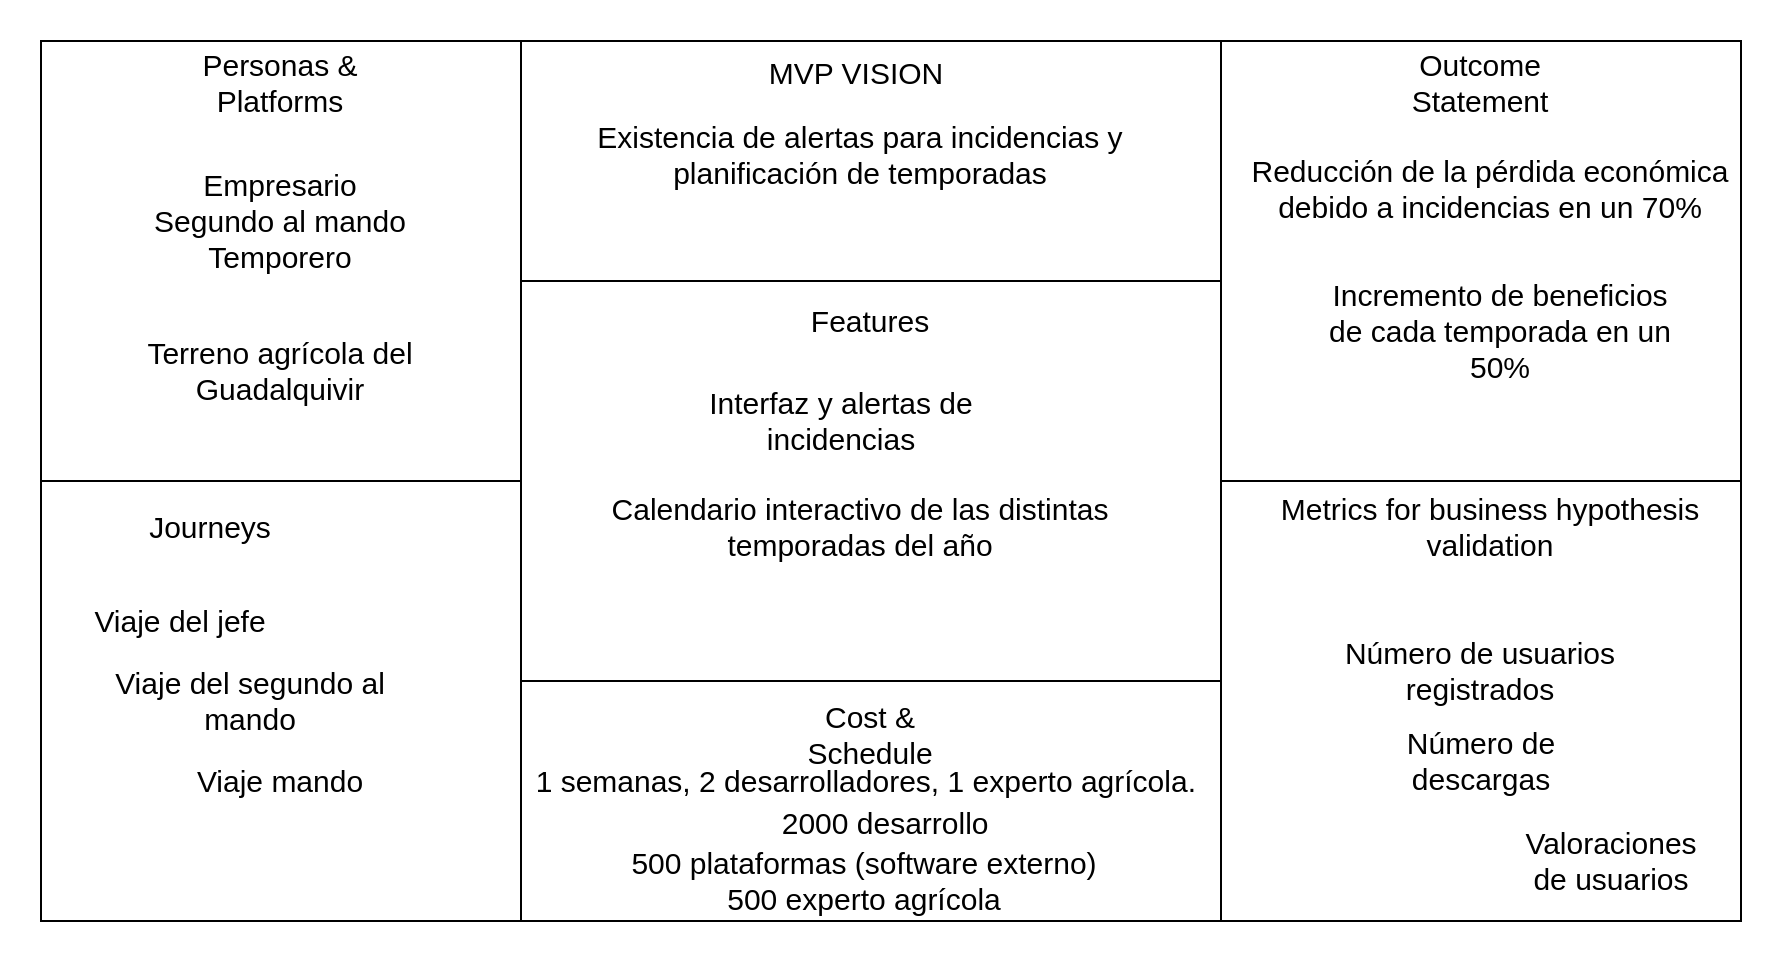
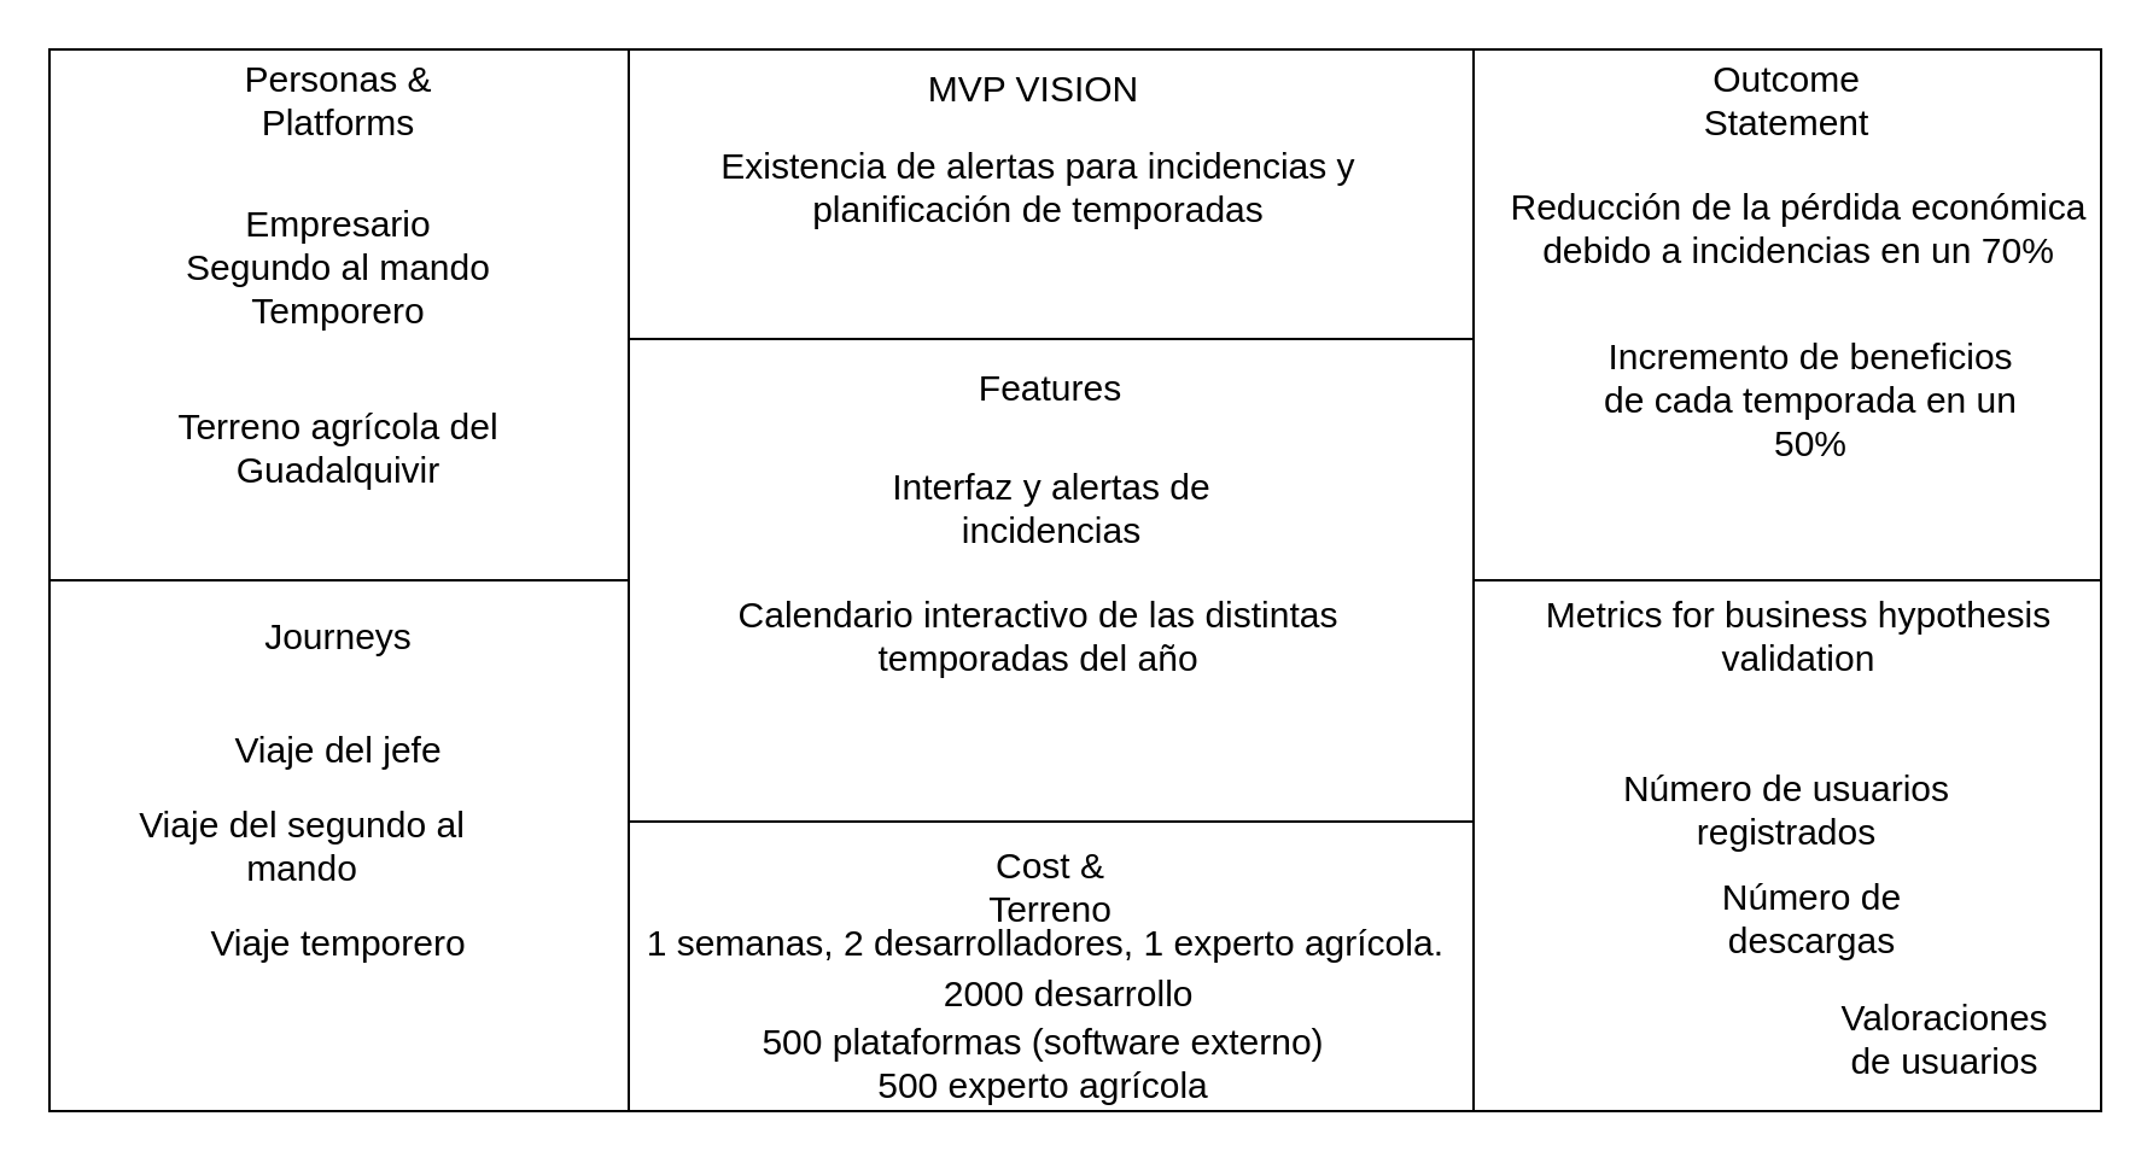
  <mxCell id="0" />
  <mxCell id="1" parent="0" />
  <mxCell id="2" value="" style="rounded=0;whiteSpace=wrap;html=1;" parent="1" vertex="1"><mxGeometry x="260" y="20" width="350" height="120" as="geometry" /></mxCell>
  <mxCell id="3" value="" style="rounded=0;whiteSpace=wrap;html=1;" parent="1" vertex="1"><mxGeometry x="20" y="20" width="240" height="220" as="geometry" /></mxCell>
  <mxCell id="4" value="MVP VISION" style="text;html=1;strokeColor=none;fillColor=none;align=center;verticalAlign=middle;whiteSpace=wrap;rounded=0;fontSize=15;" parent="1" vertex="1"><mxGeometry x="372" y="26" width="112" height="20" as="geometry" /></mxCell>
  <mxCell id="5" value="" style="rounded=0;whiteSpace=wrap;html=1;" parent="1" vertex="1"><mxGeometry x="610" y="20" width="260" height="220" as="geometry" /></mxCell>
  <mxCell id="6" value="" style="rounded=0;whiteSpace=wrap;html=1;" parent="1" vertex="1"><mxGeometry x="260" y="140" width="350" height="200" as="geometry" /></mxCell>
  <mxCell id="7" value="" style="rounded=0;whiteSpace=wrap;html=1;" parent="1" vertex="1"><mxGeometry x="20" y="240" width="240" height="220" as="geometry" /></mxCell>
  <mxCell id="8" value="" style="rounded=0;whiteSpace=wrap;html=1;" parent="1" vertex="1"><mxGeometry x="260" y="340" width="350" height="120" as="geometry" /></mxCell>
  <mxCell id="9" value="" style="rounded=0;whiteSpace=wrap;html=1;" parent="1" vertex="1"><mxGeometry x="610" y="240" width="260" height="220" as="geometry" /></mxCell>
  <mxCell id="10" value="Features" style="text;html=1;strokeColor=none;fillColor=none;align=center;verticalAlign=middle;whiteSpace=wrap;rounded=0;fontSize=15;" parent="1" vertex="1"><mxGeometry x="415" y="150" width="40" height="20" as="geometry" /></mxCell>
  <mxCell id="11" value="Personas &amp;amp; Platforms" style="text;html=1;strokeColor=none;fillColor=none;align=center;verticalAlign=middle;whiteSpace=wrap;rounded=0;fontSize=15;" parent="1" vertex="1"><mxGeometry x="80" y="31" width="120" height="20" as="geometry" /></mxCell>
- <mxCell id="12" value="Cost &amp;amp; Schedule" style="text;html=1;strokeColor=none;fillColor=none;align=center;verticalAlign=middle;whiteSpace=wrap;rounded=0;fontSize=15;" parent="1" vertex="1"><mxGeometry x="415" y="357" width="40" height="20" as="geometry" /></mxCell>
- <mxCell id="13" value="Journeys" style="text;html=1;strokeColor=none;fillColor=none;align=center;verticalAlign=middle;whiteSpace=wrap;rounded=0;fontSize=15;" parent="1" vertex="1"><mxGeometry x="85" y="253" width="40" height="20" as="geometry" /></mxCell>
+ <mxCell id="12" value="Cost &amp;amp; Terreno" style="text;html=1;strokeColor=none;fillColor=none;align=center;verticalAlign=middle;whiteSpace=wrap;rounded=0;fontSize=15;" parent="1" vertex="1"><mxGeometry x="415" y="357" width="40" height="20" as="geometry" /></mxCell>
+ <mxCell id="13" value="Journeys" style="text;html=1;strokeColor=none;fillColor=none;align=center;verticalAlign=middle;whiteSpace=wrap;rounded=0;fontSize=15;" parent="1" vertex="1"><mxGeometry x="120" y="253" width="40" height="20" as="geometry" /></mxCell>
  <mxCell id="14" value="Outcome Statement" style="text;html=1;strokeColor=none;fillColor=none;align=center;verticalAlign=middle;whiteSpace=wrap;rounded=0;fontSize=15;" parent="1" vertex="1"><mxGeometry x="720" y="31" width="40" height="20" as="geometry" /></mxCell>
  <mxCell id="15" value="Metrics for business hypothesis validation" style="text;html=1;strokeColor=none;fillColor=none;align=center;verticalAlign=middle;whiteSpace=wrap;rounded=0;fontSize=15;" parent="1" vertex="1"><mxGeometry x="630" y="253" width="230" height="20" as="geometry" /></mxCell>
  <mxCell id="16" value="Empresario&lt;br&gt;Segundo al mando&lt;br&gt;Temporero" style="text;html=1;strokeColor=none;fillColor=none;align=center;verticalAlign=middle;whiteSpace=wrap;rounded=0;fontSize=15;" parent="1" vertex="1"><mxGeometry x="20" y="100" width="240" height="20" as="geometry" /></mxCell>
  <mxCell id="17" value="Terreno agrícola del Guadalquivir" style="text;html=1;strokeColor=none;fillColor=none;align=center;verticalAlign=middle;whiteSpace=wrap;rounded=0;fontSize=15;" parent="1" vertex="1"><mxGeometry x="40" y="175" width="200" height="20" as="geometry" /></mxCell>
  <mxCell id="18" value="Existencia de alertas para incidencias y planificación de temporadas" style="text;html=1;strokeColor=none;fillColor=none;align=center;verticalAlign=middle;whiteSpace=wrap;rounded=0;fontSize=15;" parent="1" vertex="1"><mxGeometry x="260" y="53" width="340" height="47" as="geometry" /></mxCell>
  <mxCell id="19" value="Reducción de la pérdida económica debido a incidencias en un 70%" style="text;html=1;strokeColor=none;fillColor=none;align=center;verticalAlign=middle;whiteSpace=wrap;rounded=0;fontSize=15;" parent="1" vertex="1"><mxGeometry x="622" y="69" width="246" height="49" as="geometry" /></mxCell>
  <mxCell id="20" value="Incremento de beneficios de cada temporada en un 50%" style="text;html=1;strokeColor=none;fillColor=none;align=center;verticalAlign=middle;whiteSpace=wrap;rounded=0;fontSize=15;" parent="1" vertex="1"><mxGeometry x="660" y="155" width="180" height="20" as="geometry" /></mxCell>
  <mxCell id="21" value="Número de usuarios registrados" style="text;html=1;strokeColor=none;fillColor=none;align=center;verticalAlign=middle;whiteSpace=wrap;rounded=0;fontSize=15;" parent="1" vertex="1"><mxGeometry x="640" y="325" width="200" height="20" as="geometry" /></mxCell>
- <mxCell id="22" value="Viaje del jefe" style="text;html=1;strokeColor=none;fillColor=none;align=center;verticalAlign=middle;whiteSpace=wrap;rounded=0;fontSize=15;" parent="1" vertex="1"><mxGeometry x="30" y="300" width="120" height="20" as="geometry" /></mxCell>
+ <mxCell id="22" value="Viaje del jefe" style="text;html=1;strokeColor=none;fillColor=none;align=center;verticalAlign=middle;whiteSpace=wrap;rounded=0;fontSize=15;" parent="1" vertex="1"><mxGeometry x="80" y="300" width="120" height="20" as="geometry" /></mxCell>
  <mxCell id="23" value="Viaje del segundo al mando" style="text;html=1;strokeColor=none;fillColor=none;align=center;verticalAlign=middle;whiteSpace=wrap;rounded=0;fontSize=15;" parent="1" vertex="1"><mxGeometry x="55" y="340" width="140" height="20" as="geometry" /></mxCell>
- <mxCell id="24" value="Interfaz y alertas de incidencias" style="text;html=1;strokeColor=none;fillColor=none;align=center;verticalAlign=middle;whiteSpace=wrap;rounded=0;fontSize=15;" parent="1" vertex="1"><mxGeometry x="327.5" y="200" width="185" height="20" as="geometry" /></mxCell>
+ <mxCell id="24" value="Interfaz y alertas de incidencias" style="text;html=1;strokeColor=none;fillColor=none;align=center;verticalAlign=middle;whiteSpace=wrap;rounded=0;fontSize=15;" parent="1" vertex="1"><mxGeometry x="342.5" y="200" width="185" height="20" as="geometry" /></mxCell>
  <mxCell id="25" value="Calendario interactivo de las distintas temporadas del año" style="text;html=1;strokeColor=none;fillColor=none;align=center;verticalAlign=middle;whiteSpace=wrap;rounded=0;fontSize=15;" parent="1" vertex="1"><mxGeometry x="280" y="253" width="300" height="20" as="geometry" /></mxCell>
  <mxCell id="26" value="1 semanas, 2 desarrolladores, 1 experto agrícola.&amp;nbsp;" style="text;html=1;strokeColor=none;fillColor=none;align=center;verticalAlign=middle;whiteSpace=wrap;rounded=0;fontSize=15;" parent="1" vertex="1"><mxGeometry x="250" y="380" width="370" height="20" as="geometry" /></mxCell>
  <mxCell id="27" value="&lt;div&gt;&amp;nbsp;2000 desarrollo&lt;/div&gt;&lt;div&gt;&lt;br&gt;&lt;/div&gt;" style="text;html=1;strokeColor=none;fillColor=none;align=center;verticalAlign=middle;whiteSpace=wrap;rounded=0;fontSize=15;" parent="1" vertex="1"><mxGeometry x="352.5" y="410" width="175" height="20" as="geometry" /></mxCell>
- <mxCell id="28" value="Número de descargas" style="text;html=1;strokeColor=none;fillColor=none;align=center;verticalAlign=middle;whiteSpace=wrap;rounded=0;fontSize=15;" parent="1" vertex="1"><mxGeometry x="687.5" y="370" width="105" height="20" as="geometry" /></mxCell>
+ <mxCell id="28" value="Número de descargas" style="text;html=1;strokeColor=none;fillColor=none;align=center;verticalAlign=middle;whiteSpace=wrap;rounded=0;fontSize=15;" parent="1" vertex="1"><mxGeometry x="697.5" y="370" width="105" height="20" as="geometry" /></mxCell>
  <mxCell id="29" value="500 plataformas (software externo)&lt;br&gt;500 experto agrícola" style="text;html=1;strokeColor=none;fillColor=none;align=center;verticalAlign=middle;whiteSpace=wrap;rounded=0;fontSize=15;" parent="1" vertex="1"><mxGeometry x="292" y="430" width="280" height="20" as="geometry" /></mxCell>
  <mxCell id="30" value="Valoraciones de usuarios" style="text;html=1;strokeColor=none;fillColor=none;align=center;verticalAlign=middle;whiteSpace=wrap;rounded=0;fontSize=15;" parent="1" vertex="1"><mxGeometry x="752.5" y="420" width="105" height="20" as="geometry" /></mxCell>
- <mxCell id="31" value="Viaje mando" style="text;html=1;strokeColor=none;fillColor=none;align=center;verticalAlign=middle;whiteSpace=wrap;rounded=0;fontSize=15;" parent="1" vertex="1"><mxGeometry x="70" y="380" width="140" height="20" as="geometry" /></mxCell>
+ <mxCell id="31" value="Viaje temporero" style="text;html=1;strokeColor=none;fillColor=none;align=center;verticalAlign=middle;whiteSpace=wrap;rounded=0;fontSize=15;" parent="1" vertex="1"><mxGeometry x="70" y="380" width="140" height="20" as="geometry" /></mxCell>
